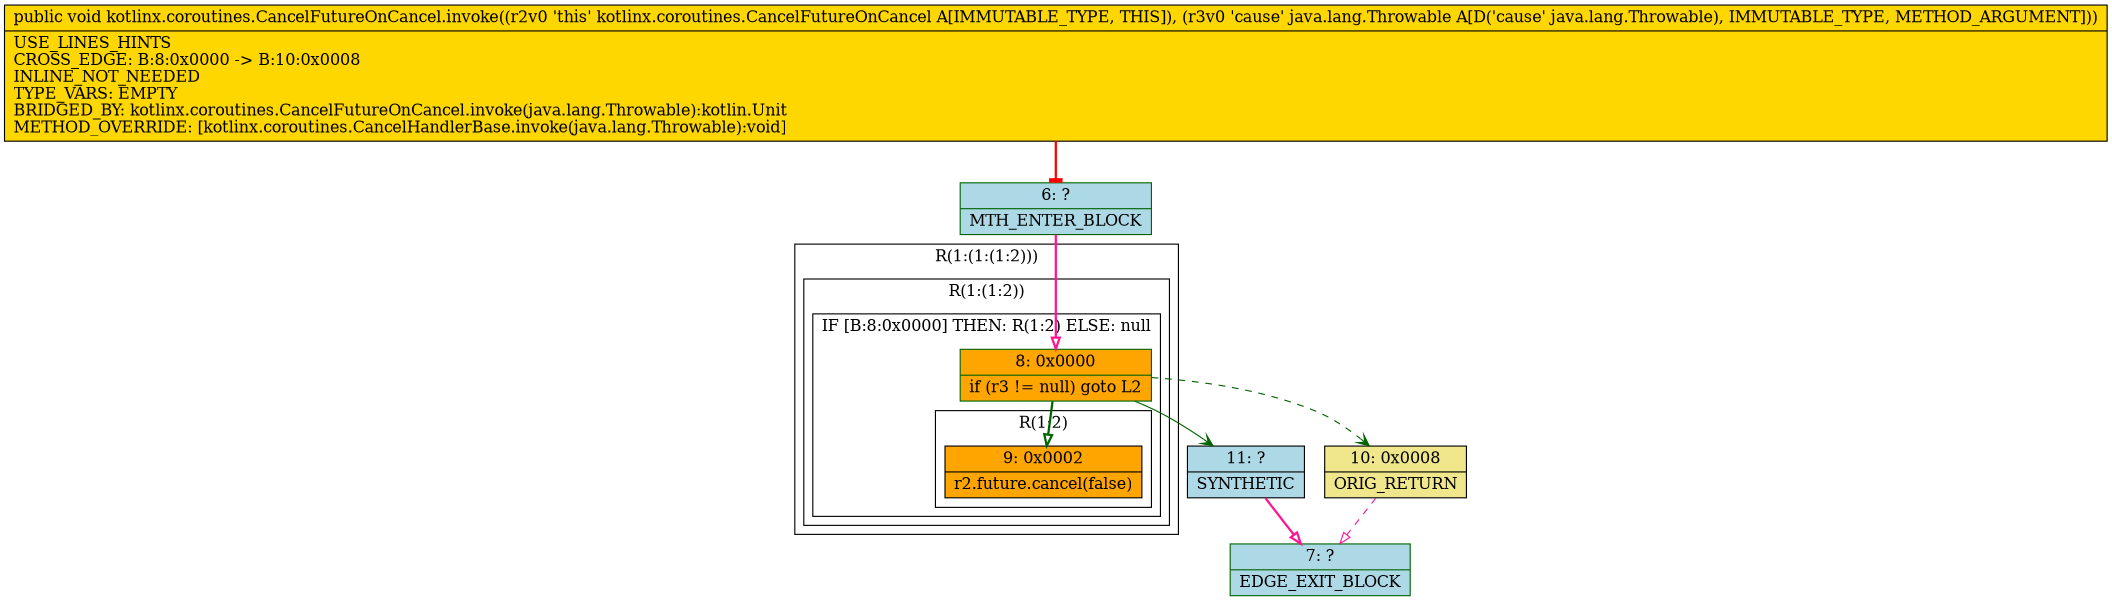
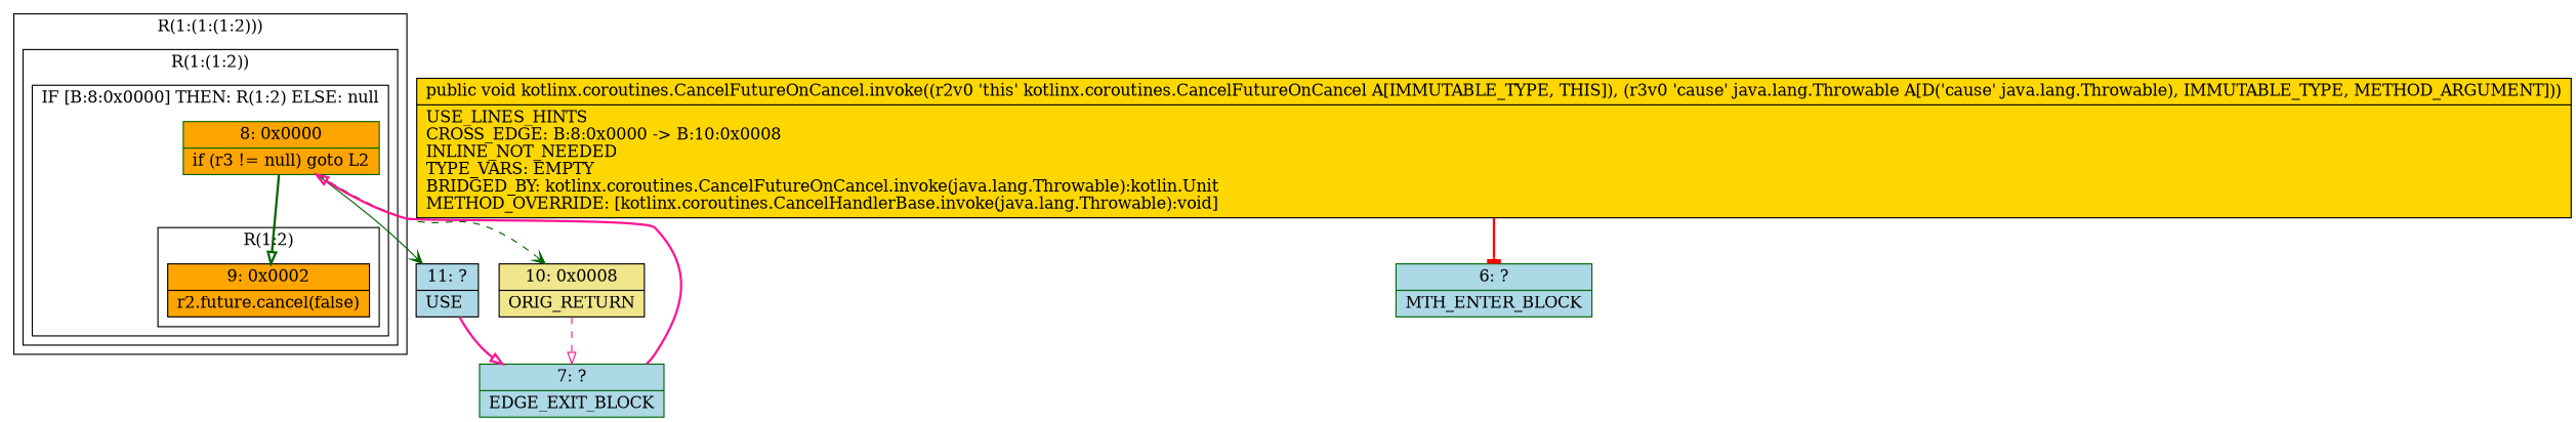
  digraph {
    node [color=black fillcolor=lightblue shape=record style=filled]
    edge [arrowhead=onormal color=darkgreen style=bold]
    n1 [fillcolor=orange label="{9\:\ 0x0002|r2.future.cancel(false)\l}"]
    n2 [color=darkgreen fillcolor=orange label="{8\:\ 0x0000|if (r3 != null) goto L2\l}"]
-   n3 [label="{11\:\ ?|SYNTHETIC\l}"]
+   n3 [label="{11\:\ ?|USE\l}"]
    n4 [fillcolor=khaki label="{10\:\ 0x0008|ORIG_RETURN\l}"]
    n5 [color=darkgreen label="{7\:\ ?|EDGE_EXIT_BLOCK\l}"]
    n6 [color=darkgreen label="{6\:\ ?|MTH_ENTER_BLOCK\l}"]
    n7 [fillcolor=gold label="{public void kotlinx.coroutines.CancelFutureOnCancel.invoke((r2v0 'this' kotlinx.coroutines.CancelFutureOnCancel A[IMMUTABLE_TYPE, THIS]), (r3v0 'cause' java.lang.Throwable A[D('cause' java.lang.Throwable), IMMUTABLE_TYPE, METHOD_ARGUMENT]))  | USE_LINES_HINTS\lCROSS_EDGE: B:8:0x0000 \-\> B:10:0x0008\lINLINE_NOT_NEEDED\lTYPE_VARS: EMPTY\lBRIDGED_BY: kotlinx.coroutines.CancelFutureOnCancel.invoke(java.lang.Throwable):kotlin.Unit\lMETHOD_OVERRIDE: [kotlinx.coroutines.CancelHandlerBase.invoke(java.lang.Throwable):void]\l}"]
    subgraph cluster_1 {
      label="R(1:(1:(1:2)))"
      subgraph cluster_2 {
        label="R(1:(1:2))"
        subgraph cluster_3 {
          label="IF [B:8:0x0000] THEN: R(1:2) ELSE: null"
          n2
          subgraph cluster_4 {
            label="R(1:2)"
            n1
          }
        }
      }
    }
    n2 -> n1
    n2 -> n3 [arrowhead=vee style=solid]
    n2 -> n4 [arrowhead=vee style=dashed]
    n3 -> n5 [color=deeppink]
    n4 -> n5 [color=deeppink style=dashed]
-   n6 -> n2 [color=deeppink]
+   n5 -> n2 [color=deeppink]
    n7 -> n6 [arrowhead=tee color=red]
  }
